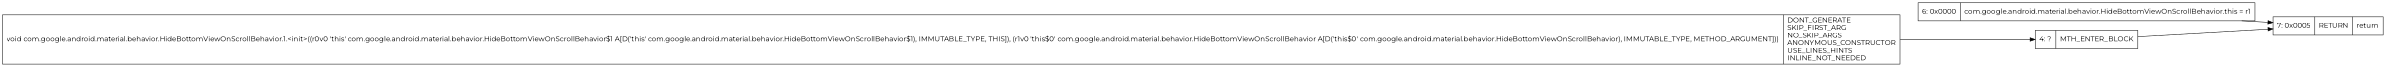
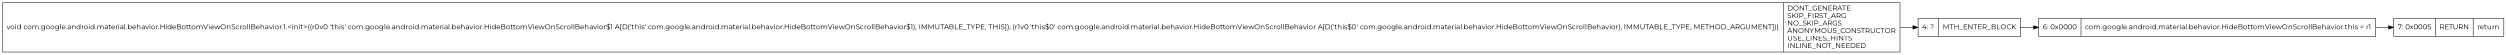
  digraph {
    fontname=Montserrat
    rankdir=LR
    node [fontname=Montserrat shape=record]
    edge [fontname=Montserrat]
    n1 [label="{4\:\ ?|MTH_ENTER_BLOCK\l}"]
    n2 [label="{6\:\ 0x0000|com.google.android.material.behavior.HideBottomViewOnScrollBehavior.this = r1\l}"]
    n3 [label="{7\:\ 0x0005|RETURN\l|return\l}"]
    n4 [label="{void com.google.android.material.behavior.HideBottomViewOnScrollBehavior.1.\<init\>((r0v0 'this' com.google.android.material.behavior.HideBottomViewOnScrollBehavior$1 A[D('this' com.google.android.material.behavior.HideBottomViewOnScrollBehavior$1), IMMUTABLE_TYPE, THIS]), (r1v0 'this$0' com.google.android.material.behavior.HideBottomViewOnScrollBehavior A[D('this$0' com.google.android.material.behavior.HideBottomViewOnScrollBehavior), IMMUTABLE_TYPE, METHOD_ARGUMENT]))  | DONT_GENERATE\lSKIP_FIRST_ARG\lNO_SKIP_ARGS\lANONYMOUS_CONSTRUCTOR\lUSE_LINES_HINTS\lINLINE_NOT_NEEDED\l}"]
-   n1 -> n3
+   n1 -> n2
    n2 -> n3
    n4 -> n1
  }
